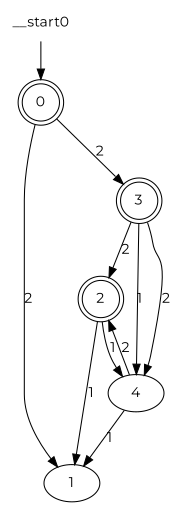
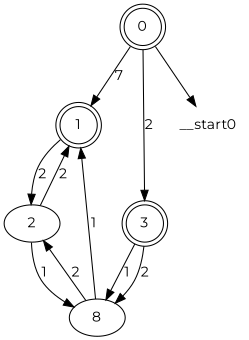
  digraph {
    fontname=Montserrat
    node [fontname=Montserrat shape=doublecircle]
    edge [fontname=Montserrat]
    n1 [label=0]
-   n2 [label=1 shape=ellipse]
+   n2 [label=1]
    n3 [label=3]
-   n4 [label=2]
-   n5 [label=4 shape=""]
+   n4 [label=2 shape=""]
+   n5 [label=8 shape=""]
    __start0 [shape=none]
-   n1 -> n2 [label=2]
+   n1 -> n2 [label=7]
    n1 -> n3 [label=2]
-   n3 -> n4 [label=2]
+   n2 -> n4 [label=2]
    n3 -> n5 [label=1]
    n3 -> n5 [label=2]
-   n4 -> n2 [label=1]
+   n4 -> n2 [label=2]
    n4 -> n5 [label=1]
    n5 -> n2 [label=1]
    n5 -> n4 [label=2]
-   __start0 -> n1
+   n1 -> __start0
  }
